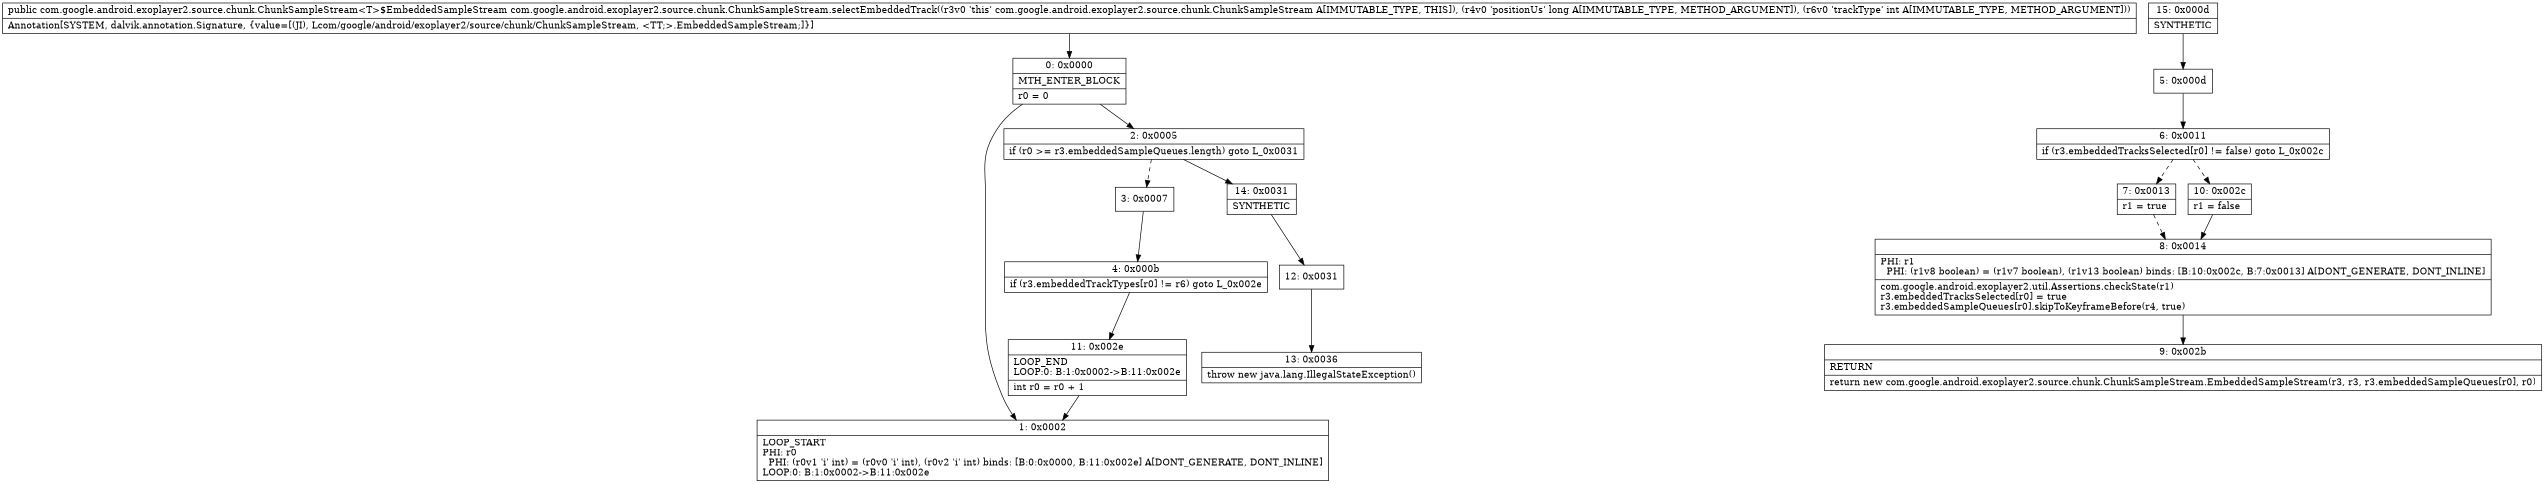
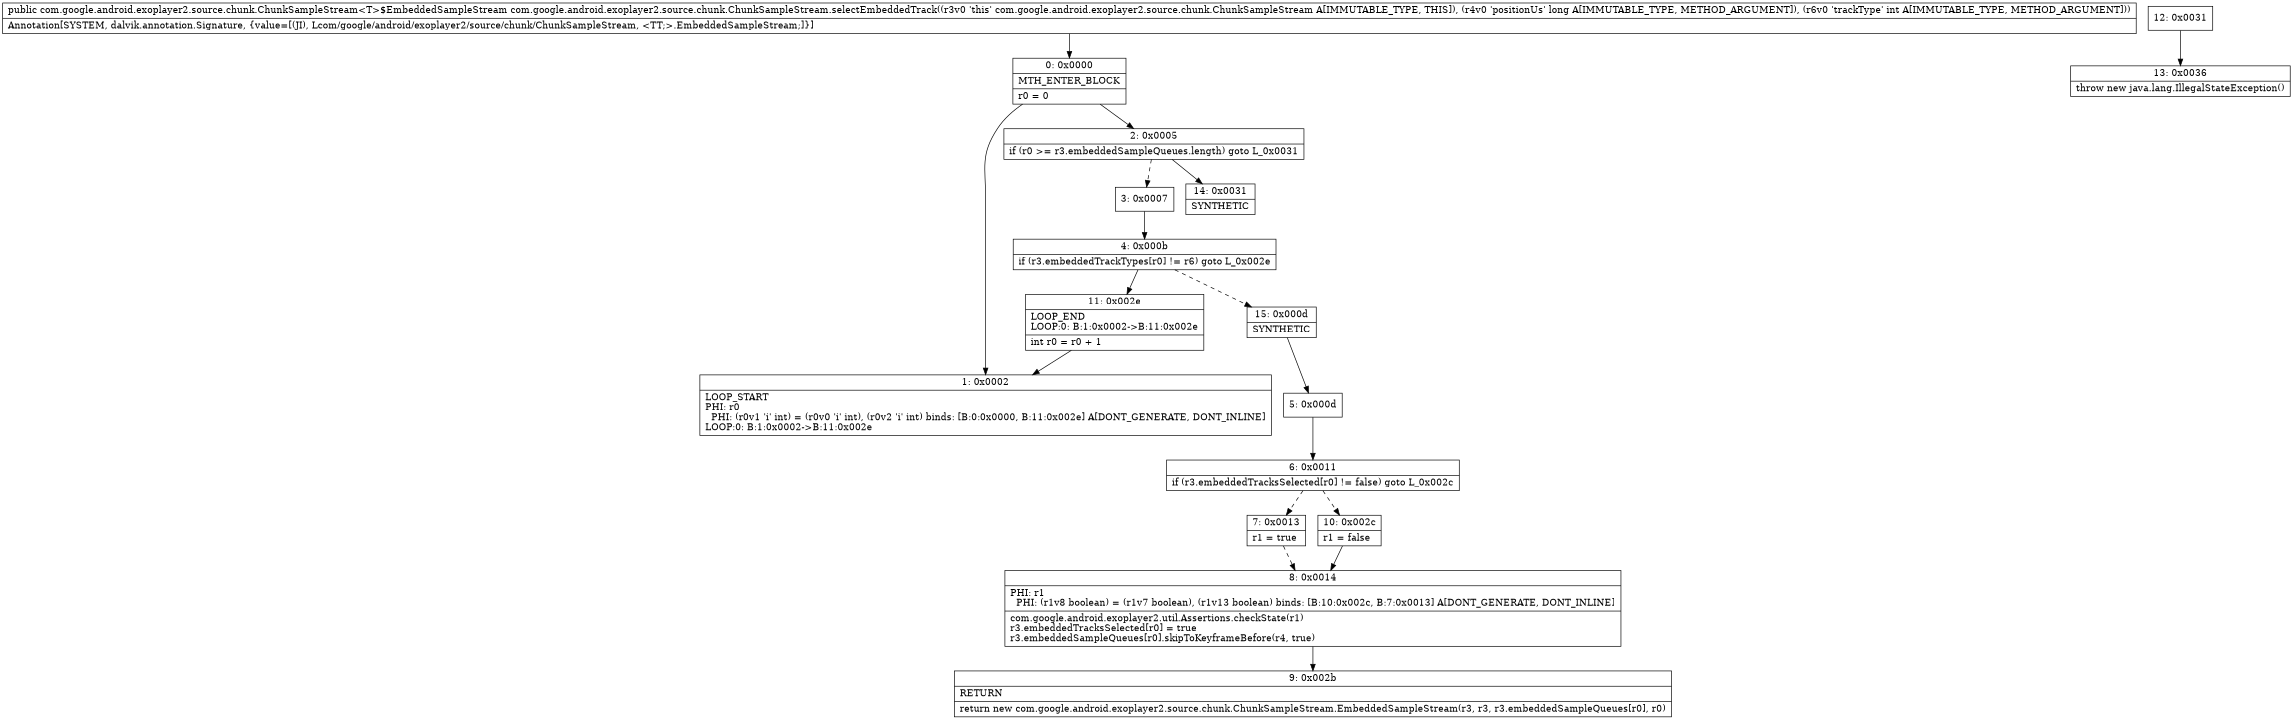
  digraph {
    node [shape=record]
    n1 [label="{0\:\ 0x0000|MTH_ENTER_BLOCK\l|r0 = 0\l}"]
    n2 [label="{1\:\ 0x0002|LOOP_START\lPHI: r0 \l  PHI: (r0v1 'i' int) = (r0v0 'i' int), (r0v2 'i' int) binds: [B:0:0x0000, B:11:0x002e] A[DONT_GENERATE, DONT_INLINE]\lLOOP:0: B:1:0x0002\-\>B:11:0x002e\l}"]
    n3 [label="{2\:\ 0x0005|if (r0 \>= r3.embeddedSampleQueues.length) goto L_0x0031\l}"]
    n4 [label="{3\:\ 0x0007}"]
    n5 [label="{14\:\ 0x0031|SYNTHETIC\l}"]
    n6 [label="{4\:\ 0x000b|if (r3.embeddedTrackTypes[r0] != r6) goto L_0x002e\l}"]
    n7 [label="{12\:\ 0x0031}"]
    n8 [label="{11\:\ 0x002e|LOOP_END\lLOOP:0: B:1:0x0002\-\>B:11:0x002e\l|int r0 = r0 + 1\l}"]
    n9 [label="{15\:\ 0x000d|SYNTHETIC\l}"]
    n10 [label="{5\:\ 0x000d}"]
    n11 [label="{6\:\ 0x0011|if (r3.embeddedTracksSelected[r0] != false) goto L_0x002c\l}"]
    n12 [label="{7\:\ 0x0013|r1 = true\l}"]
    n13 [label="{10\:\ 0x002c|r1 = false\l}"]
    n14 [label="{8\:\ 0x0014|PHI: r1 \l  PHI: (r1v8 boolean) = (r1v7 boolean), (r1v13 boolean) binds: [B:10:0x002c, B:7:0x0013] A[DONT_GENERATE, DONT_INLINE]\l|com.google.android.exoplayer2.util.Assertions.checkState(r1)\lr3.embeddedTracksSelected[r0] = true\lr3.embeddedSampleQueues[r0].skipToKeyframeBefore(r4, true)\l}"]
    n15 [label="{9\:\ 0x002b|RETURN\l|return new com.google.android.exoplayer2.source.chunk.ChunkSampleStream.EmbeddedSampleStream(r3, r3, r3.embeddedSampleQueues[r0], r0)\l}"]
    n16 [label="{13\:\ 0x0036|throw new java.lang.IllegalStateException()\l}"]
    n17 [label="{public com.google.android.exoplayer2.source.chunk.ChunkSampleStream\<T\>$EmbeddedSampleStream com.google.android.exoplayer2.source.chunk.ChunkSampleStream.selectEmbeddedTrack((r3v0 'this' com.google.android.exoplayer2.source.chunk.ChunkSampleStream A[IMMUTABLE_TYPE, THIS]), (r4v0 'positionUs' long A[IMMUTABLE_TYPE, METHOD_ARGUMENT]), (r6v0 'trackType' int A[IMMUTABLE_TYPE, METHOD_ARGUMENT]))  | Annotation[SYSTEM, dalvik.annotation.Signature, \{value=[(JI), Lcom\/google\/android\/exoplayer2\/source\/chunk\/ChunkSampleStream, \<TT;\>.EmbeddedSampleStream;]\}]\l}"]
    n1 -> n2
    n1 -> n3
    n3 -> n4 [style=dashed]
    n3 -> n5
    n4 -> n6
-   n5 -> n7
    n6 -> n8
+   n6 -> n9 [style=dashed]
    n7 -> n16
    n8 -> n2
    n9 -> n10
    n10 -> n11
    n11 -> n12 [style=dashed]
    n11 -> n13 [style=dashed]
    n12 -> n14 [style=dashed]
    n13 -> n14
    n14 -> n15
    n17 -> n1
  }
